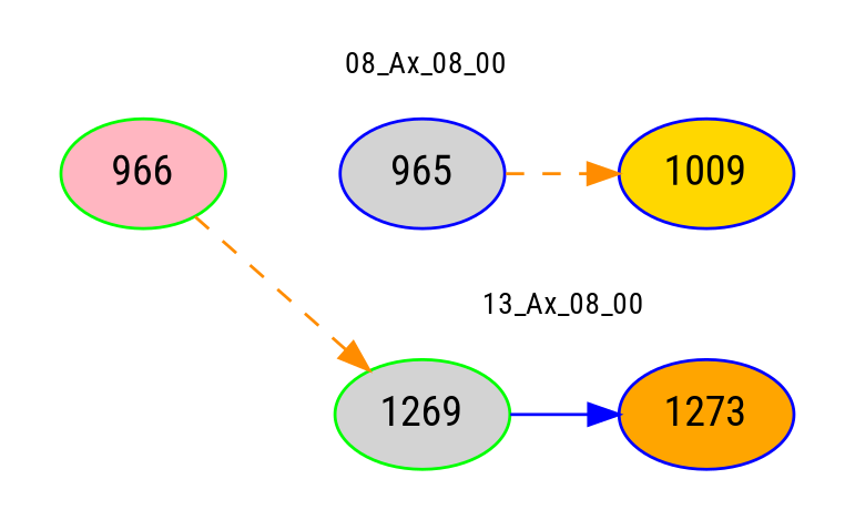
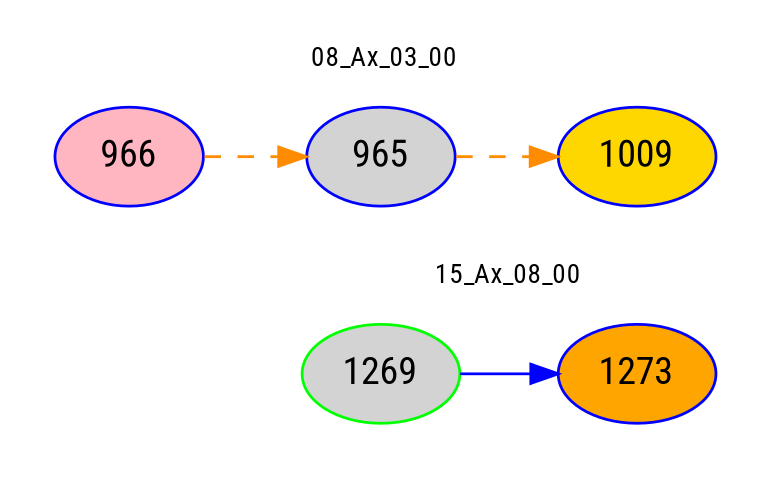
  digraph {
    fontname="Roboto Condensed"
    rankdir=LR
    node [color=blue fillcolor=lightgrey fontname="Roboto Condensed" style=filled]
    edge [color=darkorange fontname="Roboto Condensed" style=dashed]
-   n1 [color=green fillcolor=lightpink label=966]
+   n1 [fillcolor=lightpink label=966]
    n2 [label=965]
    n3 [fillcolor=gold label=1009]
    n4 [color=green label=1269]
    n5 [fillcolor=orange label=1273]
    subgraph cluster_1 {
      color=white
      fontsize=10
-     label="08_Ax_08_00"
+     label="08_Ax_03_00"
      n1
      n2
      n3
    }
    subgraph cluster_2 {
      color=white
      fontsize=10
-     label="13_Ax_08_00"
+     label="15_Ax_08_00"
      n4
      n5
    }
-   n1 -> n4
+   n1 -> n2
    n2 -> n3
    n4 -> n5 [color=blue style=solid]
  }
